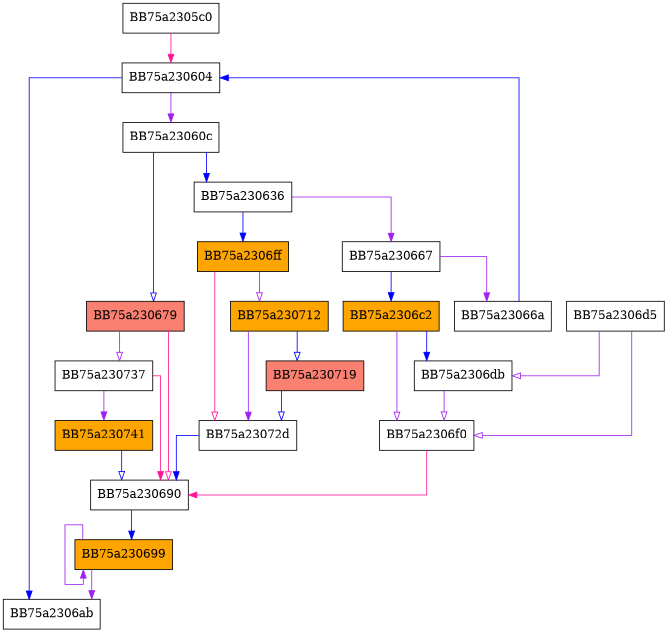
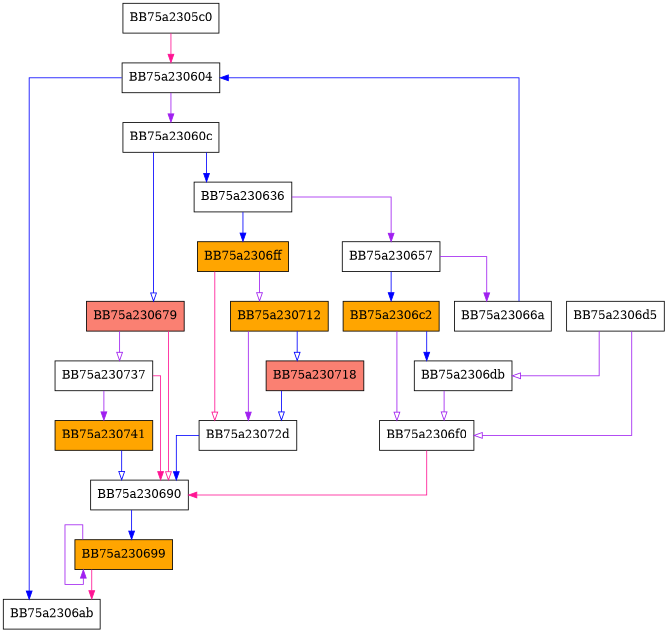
  digraph {
    splines=ortho
    node [fillcolor=white shape=box style=filled]
    edge [arrowhead=normal color=purple]
    BB75a2305c0
    BB75a230604
    BB75a2306ab
    BB75a23060c
    BB75a230679 [fillcolor=salmon]
    BB75a230636
    BB75a230737
    BB75a230690
    BB75a2306ff [fillcolor=orange]
-   BB75a230657 [label=BB75a230667]
+   BB75a230657
    BB75a230741 [fillcolor=orange]
    BB75a230699 [fillcolor=orange]
    BB75a23072d
    BB75a230712 [fillcolor=orange]
    BB75a2306c2 [fillcolor=orange]
    BB75a23066a
-   BB75a230718 [fillcolor=salmon label=BB75a230719]
+   BB75a230718 [fillcolor=salmon]
    BB75a2306f0
    BB75a2306db
    BB75a2306d5
    BB75a2305c0 -> BB75a230604 [color=deeppink]
    BB75a230604 -> BB75a2306ab [color=blue]
    BB75a230604 -> BB75a23060c
    BB75a23060c -> BB75a230679 [arrowhead=onormal color=blue]
    BB75a23060c -> BB75a230636 [color=blue]
    BB75a230679 -> BB75a230737 [arrowhead=onormal]
    BB75a230679 -> BB75a230690 [arrowhead=onormal color=deeppink]
    BB75a230636 -> BB75a2306ff [color=blue]
    BB75a230636 -> BB75a230657
    BB75a230737 -> BB75a230690 [color=deeppink]
    BB75a230737 -> BB75a230741
    BB75a230690 -> BB75a230699 [color=blue]
    BB75a2306ff -> BB75a23072d [arrowhead=onormal color=deeppink]
    BB75a2306ff -> BB75a230712 [arrowhead=onormal]
    BB75a230657 -> BB75a2306c2 [color=blue]
    BB75a230657 -> BB75a23066a
    BB75a230741 -> BB75a230690 [arrowhead=onormal color=blue]
-   BB75a230699 -> BB75a2306ab
+   BB75a230699 -> BB75a2306ab [color=deeppink]
    BB75a230699 -> BB75a230699
    BB75a23072d -> BB75a230690 [color=blue]
    BB75a230712 -> BB75a23072d
    BB75a230712 -> BB75a230718 [arrowhead=onormal color=blue]
    BB75a2306c2 -> BB75a2306f0 [arrowhead=onormal]
    BB75a2306c2 -> BB75a2306db [color=blue]
    BB75a23066a -> BB75a230604 [color=blue]
    BB75a230718 -> BB75a23072d [arrowhead=onormal color=blue]
    BB75a2306f0 -> BB75a230690 [color=deeppink]
    BB75a2306db -> BB75a2306f0 [arrowhead=onormal]
    BB75a2306d5 -> BB75a2306f0 [arrowhead=onormal]
    BB75a2306d5 -> BB75a2306db [arrowhead=onormal]
  }
